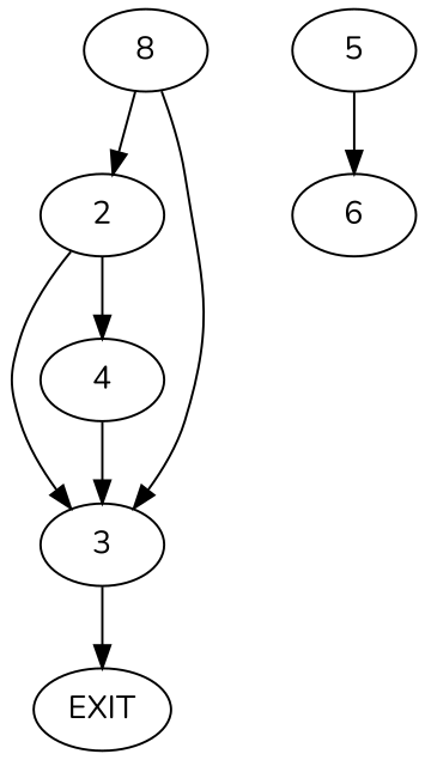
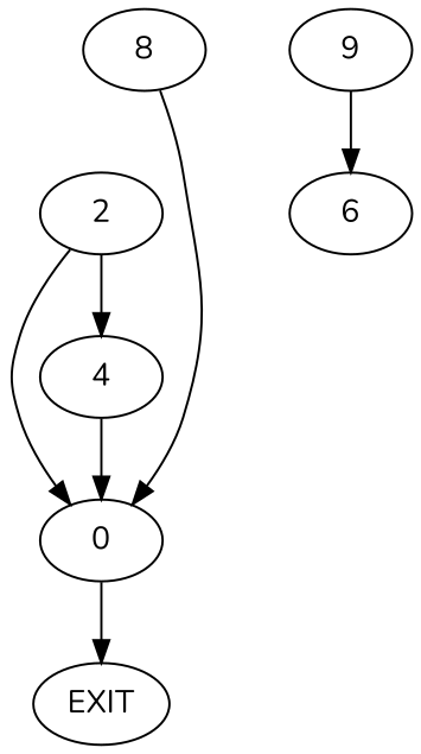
  digraph {
    fontname=Nunito
    node [fontname=Nunito]
    edge [fontname=Nunito]
    n1 [label=8]
    2
-   3
+   3 [label=0]
    n4 [label=EXIT]
    4
-   5
+   5 [label=9]
    6
-   n1 -> 2
    n1 -> 3
    2 -> 3
    2 -> 4
    3 -> n4
    4 -> 3
    5 -> 6
  }
